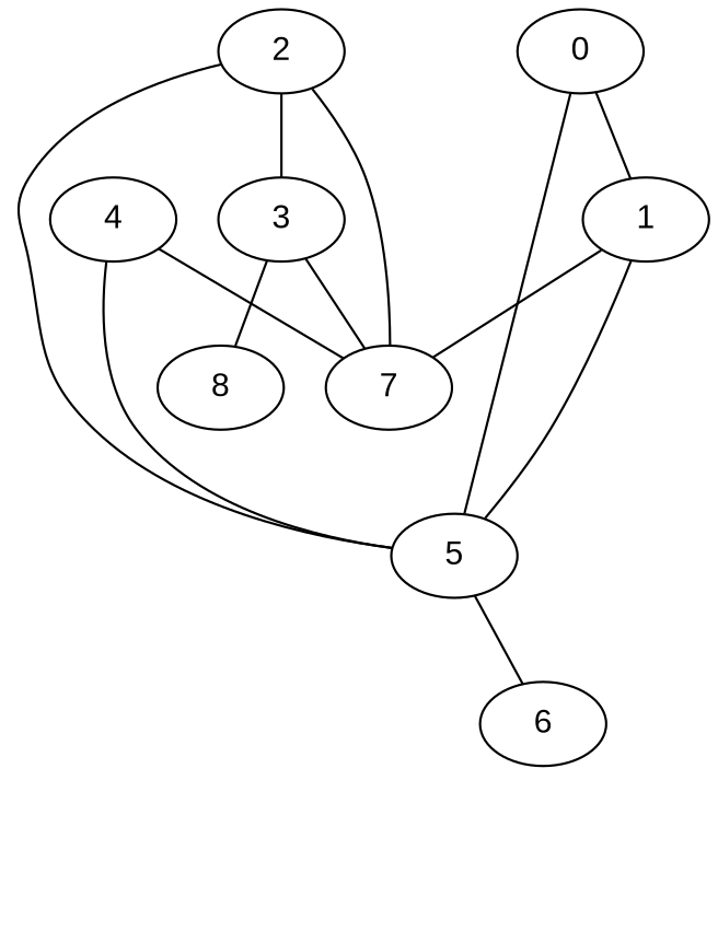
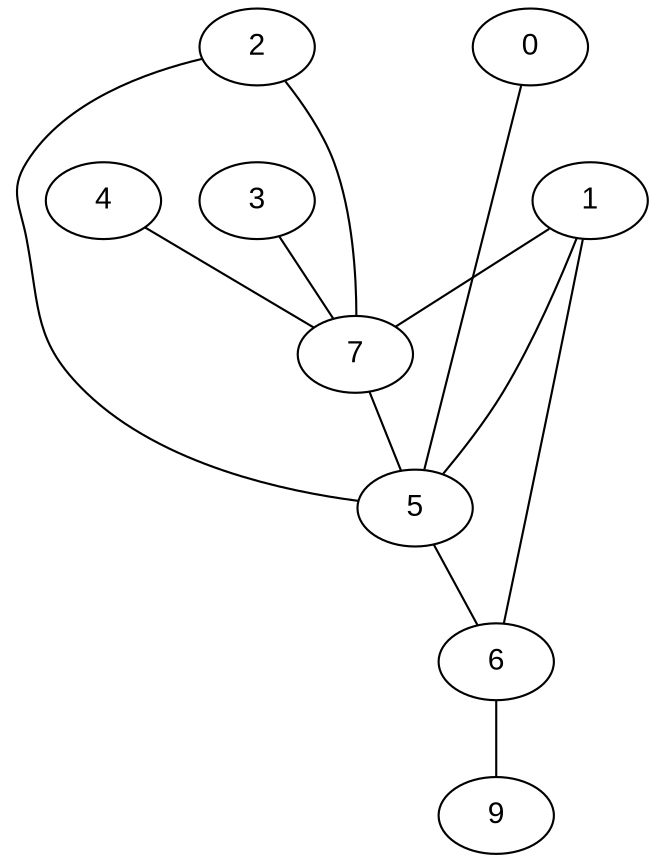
  graph {
    fontname="Liberation Sans"
    node [fontname="Liberation Sans"]
    edge [fontname="Liberation Sans"]
    0
    1
    5
    7
    6
    2
    3
-   8
+   9
    4
-   0 -- 1
+   6 -- 1
    0 -- 5
    1 -- 5
    1 -- 7
    5 -- 6
+   6 -- 9
    2 -- 5
    2 -- 7
-   2 -- 3
    3 -- 7
-   3 -- 8
-   4 -- 5
+   7 -- 5
    4 -- 7
  }
